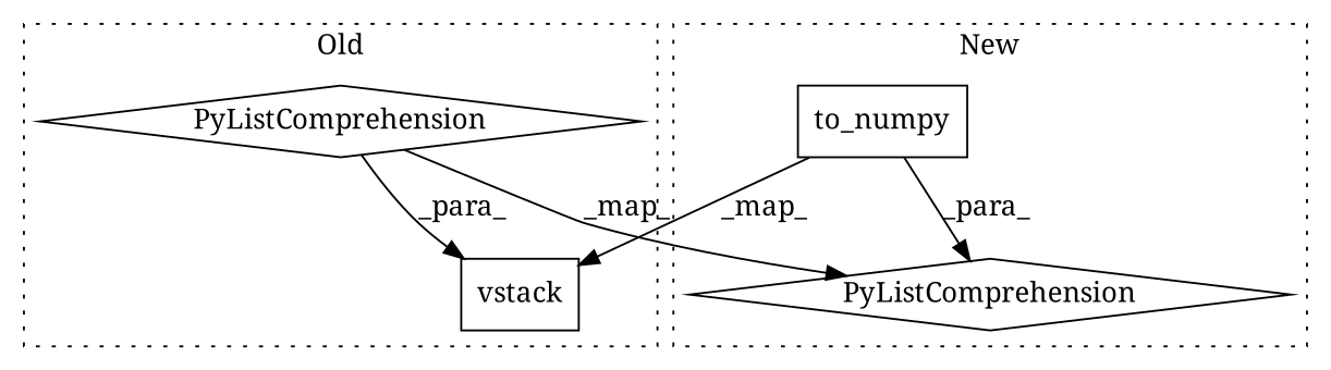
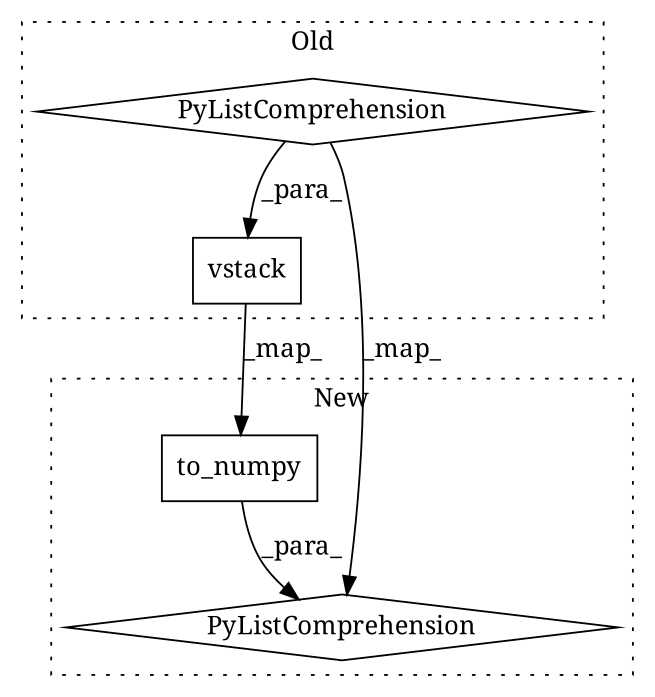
  digraph {
    fontname="Noto Serif"
    node [a=32 shape=box fontname="Noto Serif"]
    edge [fontname="Noto Serif"]
    n1 [l="18,-5" label=vstack s="11640,11763"]
    n2 [a=109 l=105 label=PyListComprehension s=11658 shape=diamond]
    n3 [l="9,1" label=to_numpy s="11656,11673"]
    n4 [a=109 l=133 label=PyListComprehension s=11638 shape=diamond]
    subgraph cluster_1 {
      label=Old
      style=dotted
      n1
      n2
    }
    subgraph cluster_2 {
      label=New
      style=dotted
      n3
      n4
    }
-   n3 -> n1 [label=_map_]
+   n1 -> n3 [label=_map_]
    n2 -> n1 [label=_para_]
    n2 -> n4 [label=_map_]
    n3 -> n4 [label=_para_]
  }
